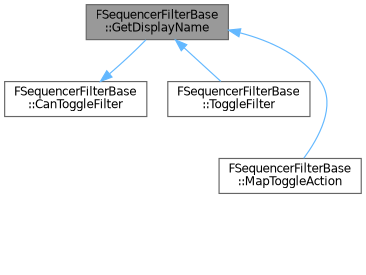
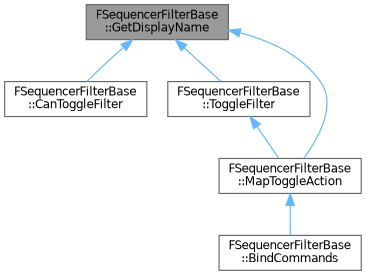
  digraph {
    rankdir=TB
    node [color=grey40 fillcolor=white fontname=Helvetica fontsize=10 shape=box style=filled]
    edge [color=steelblue1 dir=back fontname=Helvetica fontsize=10 labelfontname=Helvetica labelfontsize=10 style=solid]
    n1 [color=gray40 fillcolor=grey60 fontcolor=black height=0.2 label="FSequencerFilterBase\l::GetDisplayName" width=0.4]
    n2 [height=0.2 label="FSequencerFilterBase\l::CanToggleFilter" width=0.4]
    n3 [height=0.2 label="FSequencerFilterBase\l::ToggleFilter" width=0.4]
    n4 [height=0.2 label="FSequencerFilterBase\l::MapToggleAction" width=0.4]
-   n2 -> n1
+   n5 [height=0.2 label="FSequencerFilterBase\l::BindCommands" width=0.4]
+   n1 -> n2
    n1 -> n3
    n1 -> n4
+   n3 -> n4
+   n4 -> n5
  }
